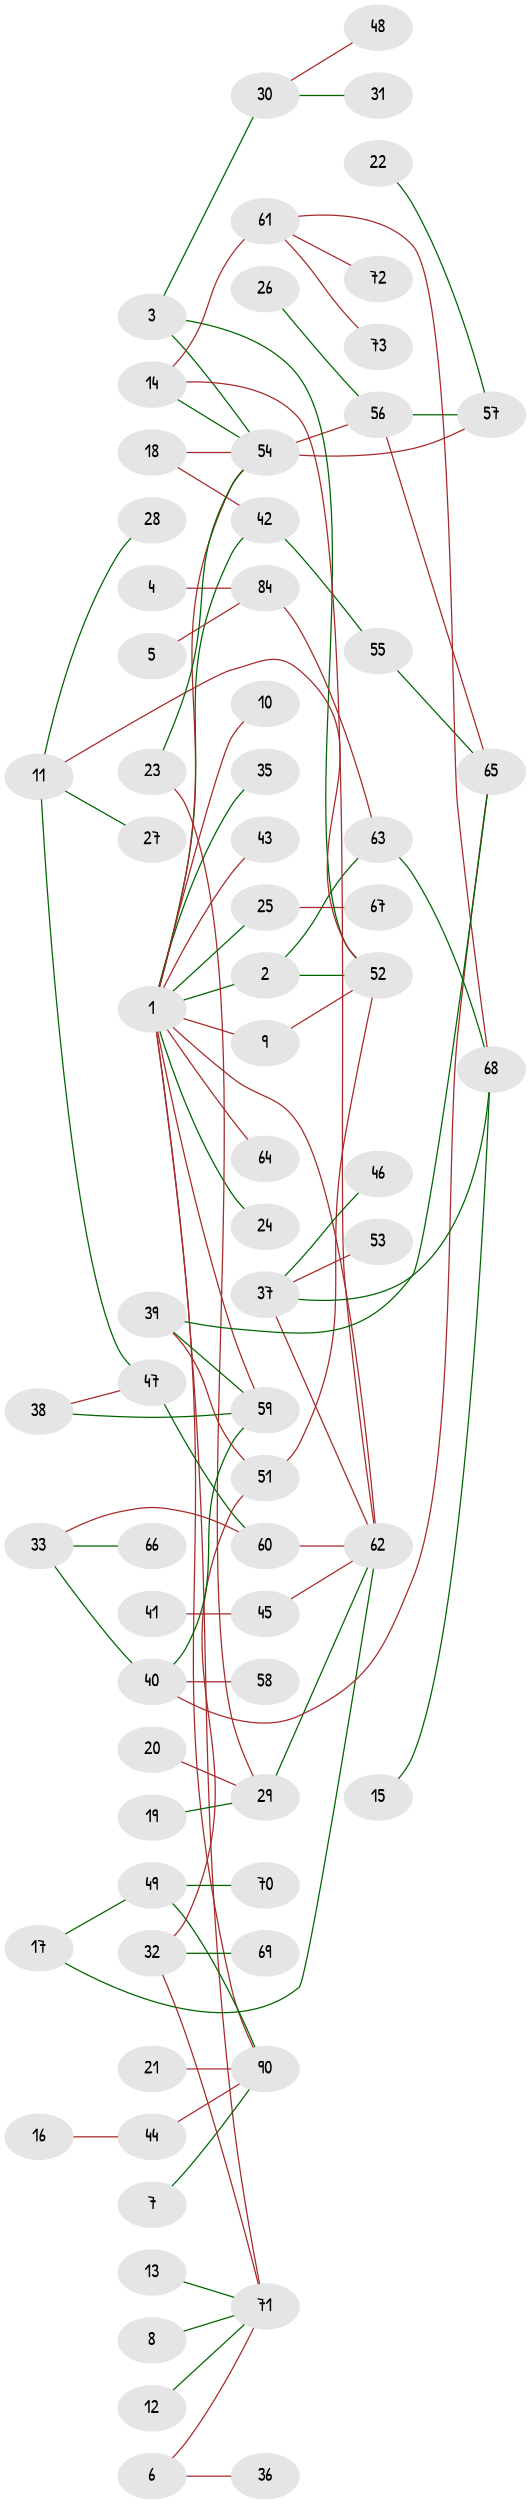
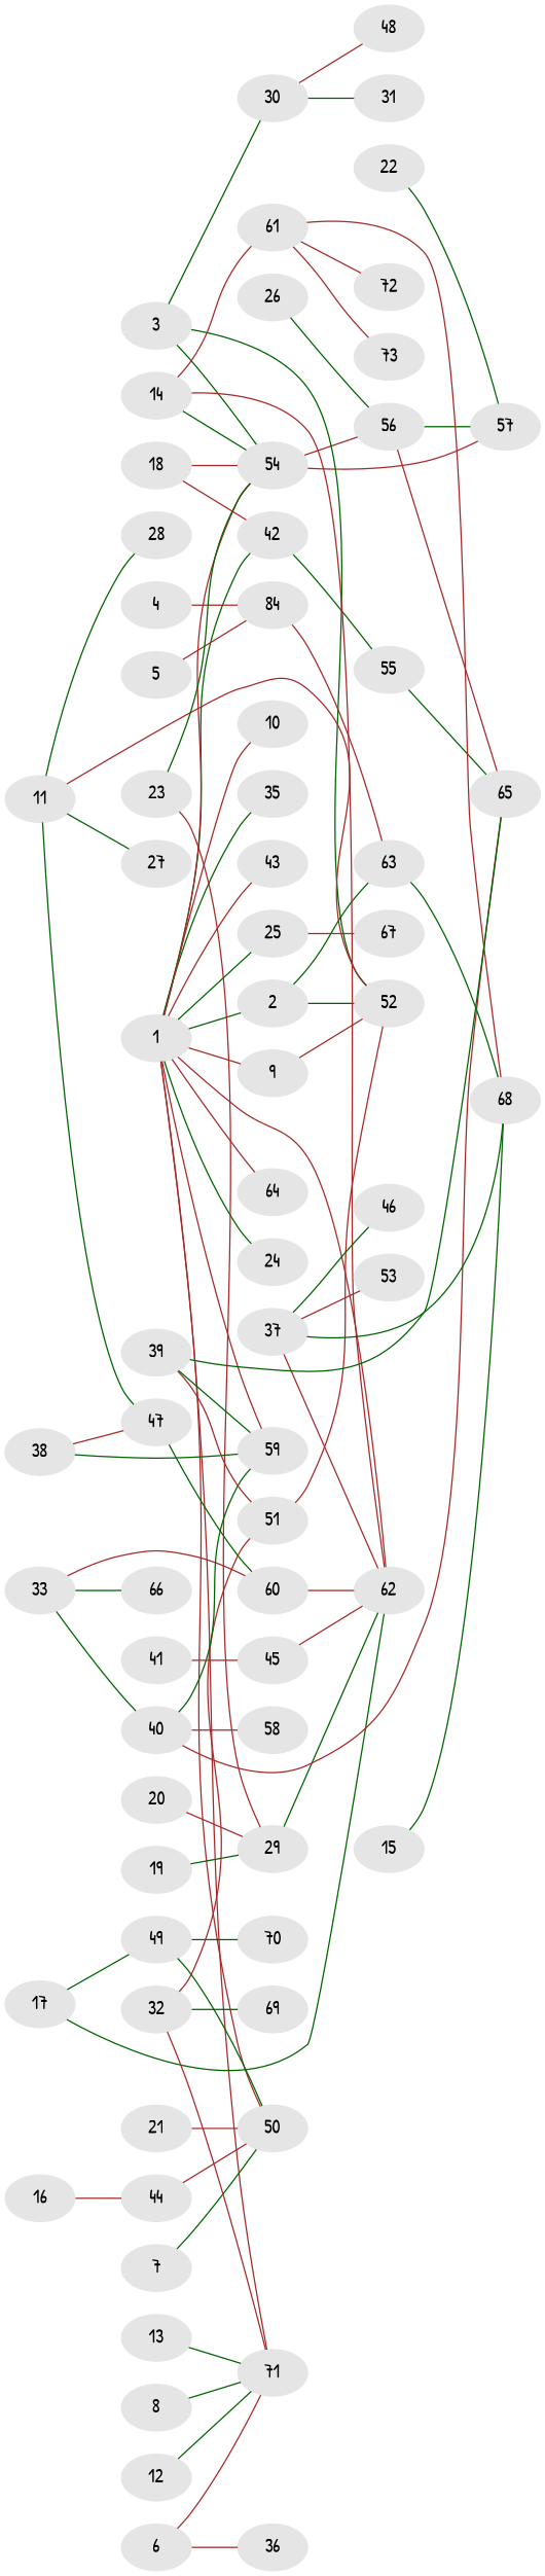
  graph {
    fontname="Patrick Hand"
    rankdir=LR
    node [color=gray90 fontname="Patrick Hand" style=filled]
    edge [color=brown fontname="Patrick Hand" weight=1.0]
    1
    2
    9
    10
    24
    25
    35
    42
    43
-   50 [label=90]
+   50
    54
    59
    62
    64
    71
    52
    63
    67
    55
    57
    56
    68
    3
    30
    31
    48
    n27 [label=84]
    4
    5
    6
    36
    7
    8
    11
    27
    28
    47
    60
    12
    13
    14
    61
    72
    73
    15
    16
    44
    17
    49
    70
    18
    19
    29
    20
    21
    22
    23
    26
    65
    32
    51
    69
    33
    40
    66
    58
    37
    46
    53
    38
    39
    41
    45
    1 -- 2 [color=darkgreen]
    1 -- 9
    1 -- 10
    1 -- 24 [color=darkgreen]
    1 -- 25 [color=darkgreen]
    1 -- 35 [color=darkgreen]
    1 -- 42 [color=darkgreen]
    1 -- 43
    1 -- 50
    1 -- 54
    1 -- 59
    1 -- 62
    1 -- 64
    1 -- 71
    2 -- 52 [color=darkgreen]
    2 -- 63 [color=darkgreen]
    9 -- 52
    25 -- 67
    42 -- 55 [color=darkgreen]
    54 -- 57
    54 -- 56
    63 -- 68 [color=darkgreen]
    55 -- 65 [color=darkgreen]
    56 -- 57 [color=darkgreen]
    56 -- 65
    3 -- 54 [color=darkgreen]
    3 -- 52 [color=darkgreen]
    3 -- 30 [color=darkgreen]
    30 -- 31 [color=darkgreen]
    30 -- 48
    n27 -- 63
    4 -- n27
    5 -- n27
    6 -- 71
    6 -- 36
    7 -- 50 [color=darkgreen]
    8 -- 71 [color=darkgreen]
    11 -- 52
    11 -- 27 [color=darkgreen]
    11 -- 28 [color=darkgreen]
    11 -- 47 [color=darkgreen]
    47 -- 60 [color=darkgreen]
    60 -- 62
    12 -- 71 [color=darkgreen]
    13 -- 71 [color=darkgreen]
    14 -- 54 [color=darkgreen]
    14 -- 62
    14 -- 61
    61 -- 68
    61 -- 72
    61 -- 73
    15 -- 68 [color=darkgreen]
    16 -- 44
    44 -- 50
    17 -- 62 [color=darkgreen]
    17 -- 49 [color=darkgreen]
    49 -- 50 [color=darkgreen]
    49 -- 70 [color=darkgreen]
    18 -- 42
    18 -- 54
    19 -- 29 [color=darkgreen]
    29 -- 62 [color=darkgreen]
    20 -- 29
    21 -- 50
    22 -- 57 [color=darkgreen]
    23 -- 54 [color=darkgreen]
    23 -- 29
    26 -- 56 [color=darkgreen]
    32 -- 71
    32 -- 51
    32 -- 69 [color=darkgreen]
    51 -- 52
    33 -- 60
    33 -- 40 [color=darkgreen]
    33 -- 66 [color=darkgreen]
    40 -- 59 [color=darkgreen]
    40 -- 65
    40 -- 58
    37 -- 62
    37 -- 68 [color=darkgreen]
    37 -- 46 [color=darkgreen]
    37 -- 53
    38 -- 59 [color=darkgreen]
    38 -- 47
    39 -- 59 [color=darkgreen]
    39 -- 65 [color=darkgreen]
    39 -- 51
    41 -- 45
    45 -- 62
  }
